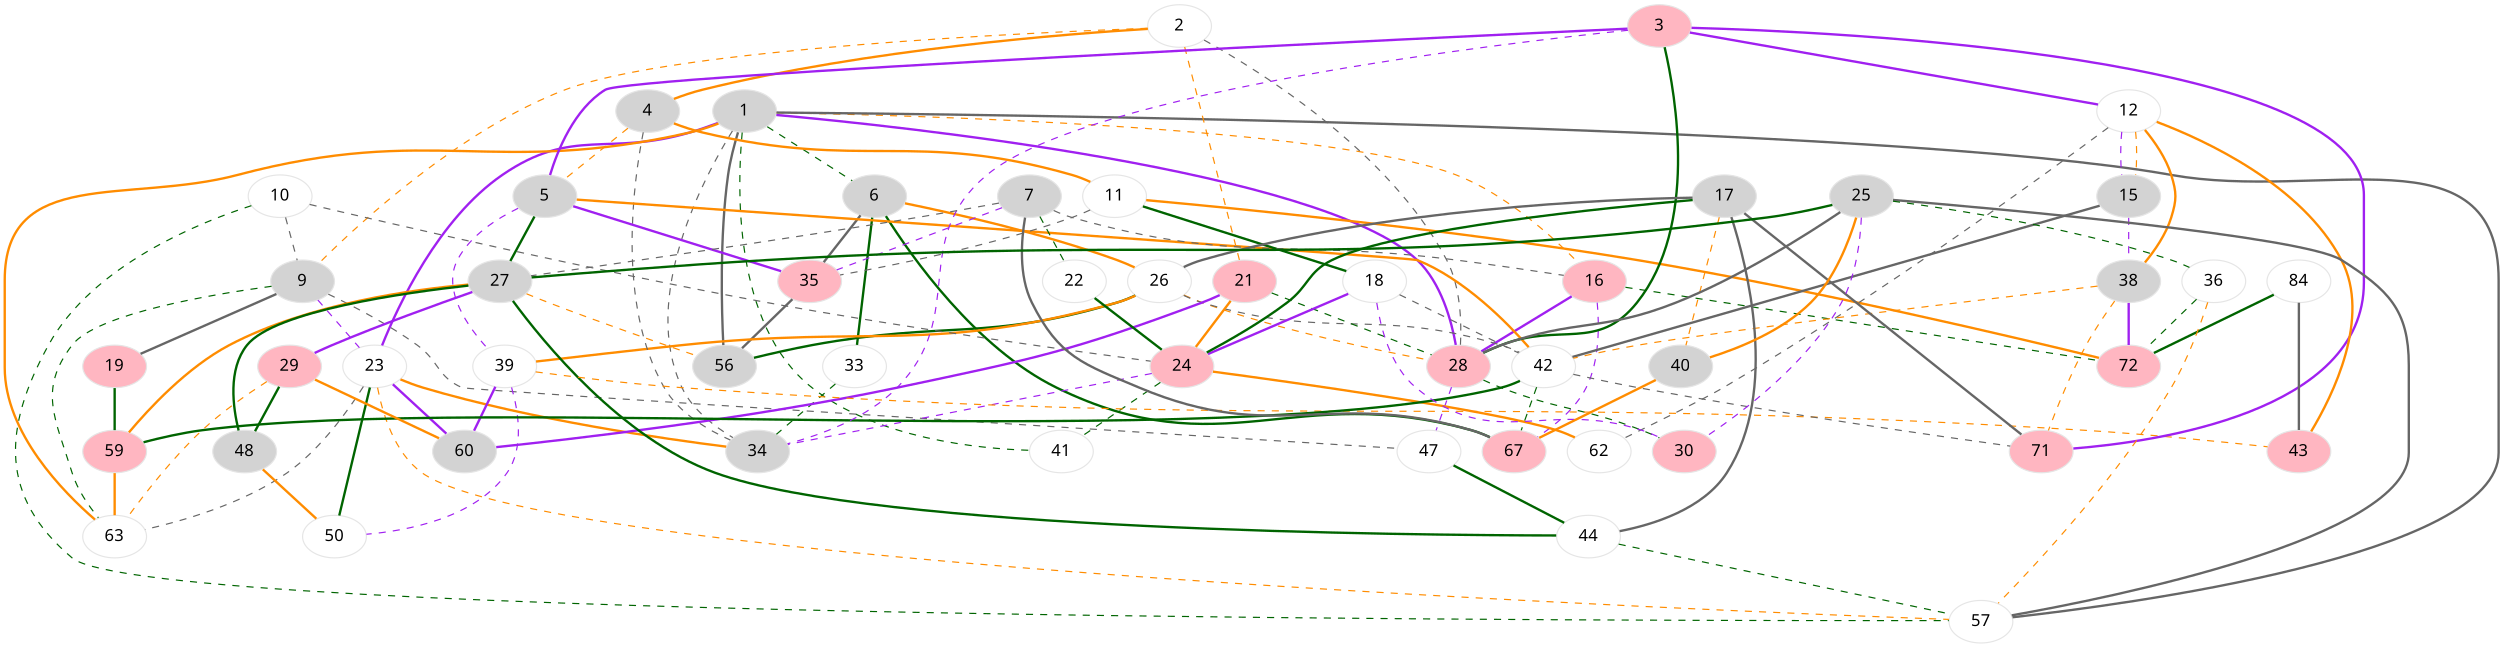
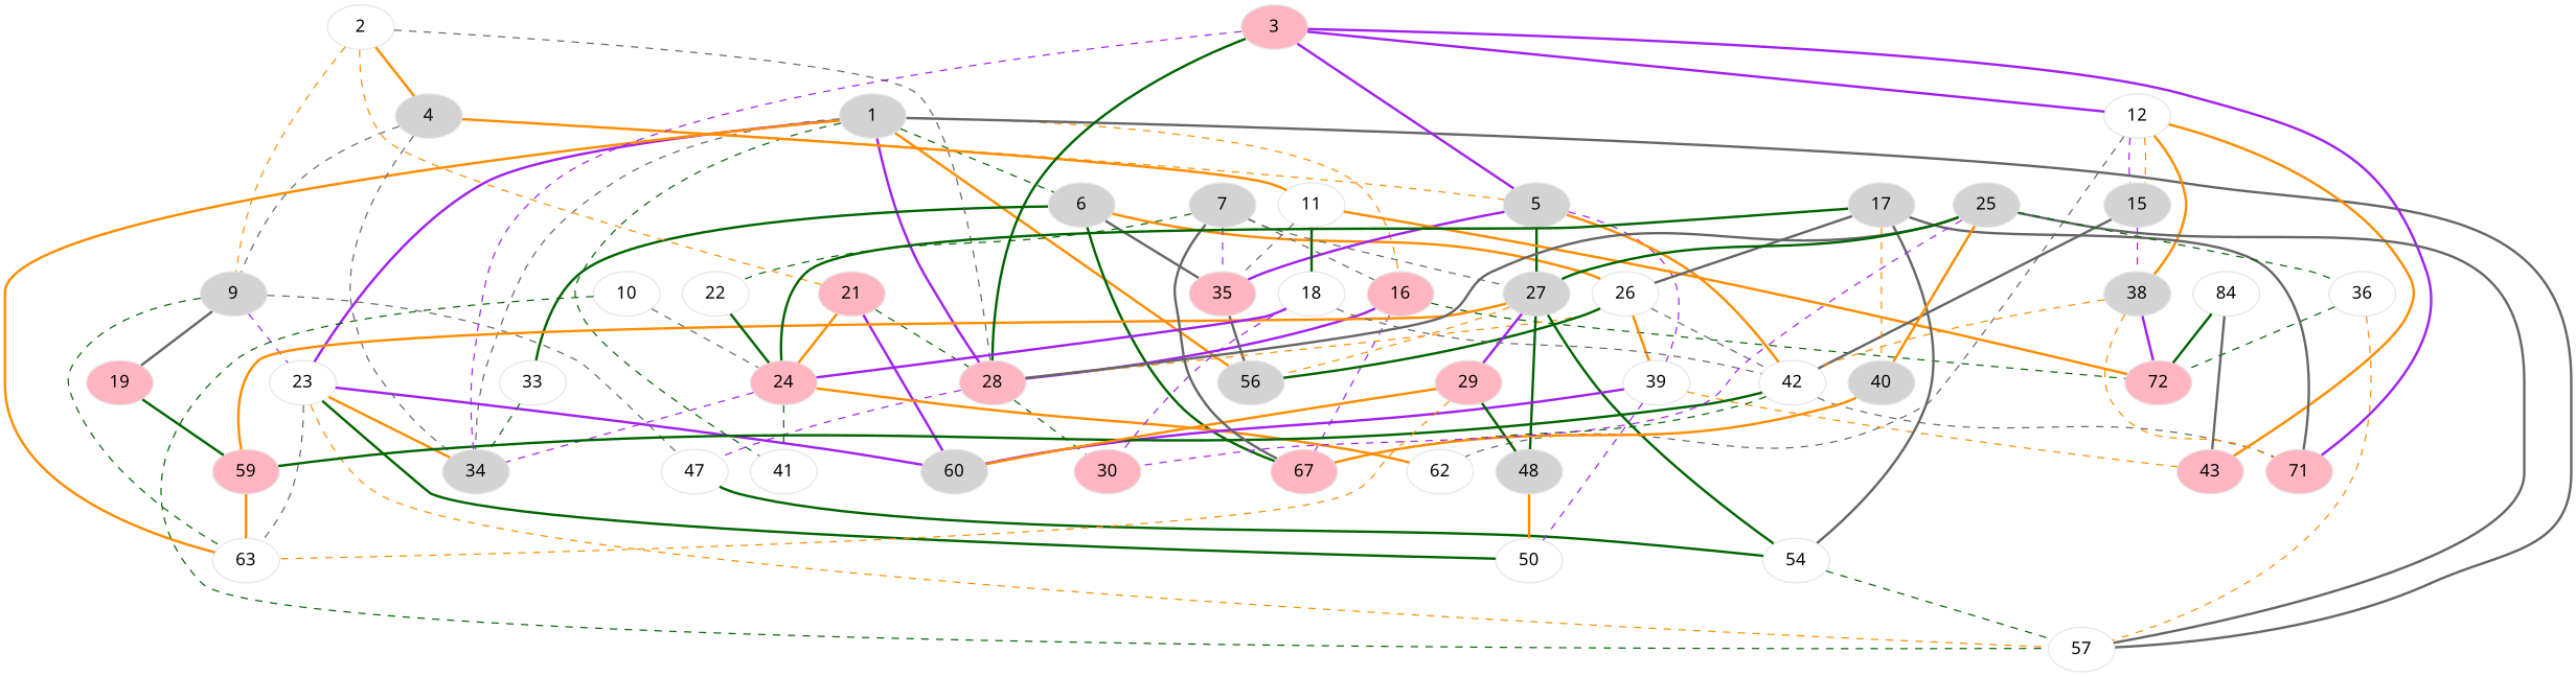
  graph {
    fontname="Noto Sans"
    node [color=gray90 fillcolor=white fontname="Noto Sans" style=filled]
    edge [color=darkorange fontname="Noto Sans" style=bold]
    1 [fillcolor=lightgrey super="+8"]
    6 [fillcolor=lightgrey super="+45"]
    16 [fillcolor=lightpink super="+31"]
    23 [super="+62"]
    28 [fillcolor=lightpink super="+55"]
    34 [fillcolor=lightgrey super="+65"]
    41
    56 [fillcolor=lightgrey]
    57 [super="+69"]
    63
    35 [fillcolor=lightpink super="+51"]
    26 [super="+53"]
    33
    67 [fillcolor=lightpink super="+70"]
    72 [fillcolor=lightpink]
    60 [fillcolor=lightgrey]
    50
    47
    30 [fillcolor=lightpink]
    2 [super="+46"]
    4 [fillcolor=lightgrey super="+58"]
    9 [fillcolor=lightgrey super="+44"]
    21 [fillcolor=lightpink]
    5 [fillcolor=lightgrey super="+20"]
    11
    19 [fillcolor=lightpink]
    24 [fillcolor=lightpink super="+32"]
    27 [fillcolor=lightgrey super="+37"]
    39
    42 [super="+66"]
    3 [fillcolor=lightpink]
    12 [super="+13"]
    71 [fillcolor=lightpink]
    15 [fillcolor=lightgrey]
    38 [fillcolor=lightgrey]
    43 [fillcolor=lightpink]
    n37 [label=62]
    18
-   54 [label=44]
+   54
    59 [fillcolor=lightpink]
    29 [fillcolor=lightpink]
    48 [fillcolor=lightgrey]
    7 [fillcolor=lightgrey super="+64"]
    22
    10
    n46 [label=84]
    17 [fillcolor=lightgrey]
    40 [fillcolor=lightgrey super="+68"]
    25 [fillcolor=lightgrey super="+52"]
    36 [super="+49"]
    1 -- 6 [color=darkgreen style=dashed]
    1 -- 16 [style=dashed]
    1 -- 23 [color=purple]
    1 -- 28 [color=purple]
    1 -- 34 [color=gray40 style=dashed]
    1 -- 41 [color=darkgreen style=dashed]
-   1 -- 56 [color=gray40]
+   1 -- 56
    1 -- 57 [color=gray40]
    1 -- 63
    6 -- 35 [color=gray40]
    6 -- 26
    6 -- 33 [color=darkgreen]
    6 -- 67 [color=darkgreen]
    16 -- 28 [color=purple]
    16 -- 67 [color=purple style=dashed]
    16 -- 72 [color=darkgreen style=dashed]
    23 -- 34
    23 -- 57 [style=dashed]
    23 -- 63 [color=gray40 style=dashed]
    23 -- 60 [color=purple]
    23 -- 50 [color=darkgreen]
    28 -- 47 [color=purple style=dashed]
    28 -- 30 [color=darkgreen style=dashed]
    35 -- 56 [color=gray40]
    26 -- 28 [style=dashed]
    26 -- 56 [color=darkgreen]
    26 -- 39
    26 -- 42 [color=gray40 style=dashed]
    33 -- 34 [color=darkgreen style=dashed]
    47 -- 54 [color=darkgreen]
    2 -- 28 [color=gray40 style=dashed]
    2 -- 4
    2 -- 9 [style=dashed]
    2 -- 21 [style=dashed weight=2]
    4 -- 34 [color=gray40 style=dashed]
-   10 -- 9 [color=gray40 style=dashed]
+   4 -- 9 [color=gray40 style=dashed]
    4 -- 5 [style=dashed]
    4 -- 11
    9 -- 23 [color=purple style=dashed]
    9 -- 63 [color=darkgreen style=dashed]
    9 -- 47 [color=gray40 style=dashed]
    9 -- 19 [color=gray40]
    21 -- 28 [color=darkgreen style=dashed]
    21 -- 60 [color=purple]
    21 -- 24
    5 -- 35 [color=purple]
    5 -- 27 [color=darkgreen weight=2]
    5 -- 39 [color=purple style=dashed]
    5 -- 42
    11 -- 35 [color=gray40 style=dashed]
    11 -- 72
    11 -- 18 [color=darkgreen]
    19 -- 59 [color=darkgreen]
    24 -- 34 [color=purple style=dashed]
    24 -- 41 [color=darkgreen style=dashed]
    24 -- n37
    27 -- 56 [style=dashed]
    27 -- 54 [color=darkgreen]
    27 -- 59
    27 -- 29 [color=purple]
    27 -- 48 [color=darkgreen]
    39 -- 60 [color=purple]
    39 -- 50 [color=purple style=dashed]
    39 -- 43 [style=dashed]
    42 -- 67 [color=darkgreen style=dashed]
    42 -- 71 [color=gray40 style=dashed]
    42 -- 59 [color=darkgreen]
    3 -- 28 [color=darkgreen weight=2]
    3 -- 34 [color=purple style=dashed]
    3 -- 5 [color=purple]
    3 -- 12 [color=purple]
    3 -- 71 [color=purple]
    12 -- 15 [color=purple style=dashed]
    12 -- 15 [style=dashed]
    12 -- 38
    12 -- 43
    12 -- n37 [color=gray40 style=dashed]
    15 -- 42 [color=gray40]
    15 -- 38 [color=purple style=dashed]
    38 -- 72 [color=purple]
    38 -- 42 [style=dashed]
    38 -- 71 [style=dashed]
    18 -- 30 [color=purple style=dashed]
    18 -- 24 [color=purple]
    18 -- 42 [color=gray40 style=dashed]
    54 -- 57 [color=darkgreen style=dashed]
    59 -- 63
    29 -- 63 [style=dashed]
    29 -- 60
    29 -- 48 [color=darkgreen]
    48 -- 50
    7 -- 16 [color=gray40 style=dashed]
    7 -- 35 [color=purple style=dashed]
    7 -- 67 [color=gray40]
    7 -- 27 [color=gray40 style=dashed]
    7 -- 22 [color=darkgreen style=dashed]
    22 -- 24 [color=darkgreen]
    10 -- 57 [color=darkgreen style=dashed]
    10 -- 24 [color=gray40 style=dashed]
    n46 -- 72 [color=darkgreen]
    n46 -- 43 [color=gray40]
    17 -- 26 [color=gray40]
    17 -- 24 [color=darkgreen]
    17 -- 71 [color=gray40]
    17 -- 54 [color=gray40]
    17 -- 40 [style=dashed weight=2]
    40 -- 67 [weight=3]
    25 -- 28 [color=gray40]
    25 -- 57 [color=gray40]
    25 -- 30 [color=purple style=dashed]
    25 -- 27 [color=darkgreen]
    25 -- 40
    25 -- 36 [color=darkgreen style=dashed]
    36 -- 57 [style=dashed]
    36 -- 72 [color=darkgreen style=dashed]
  }
